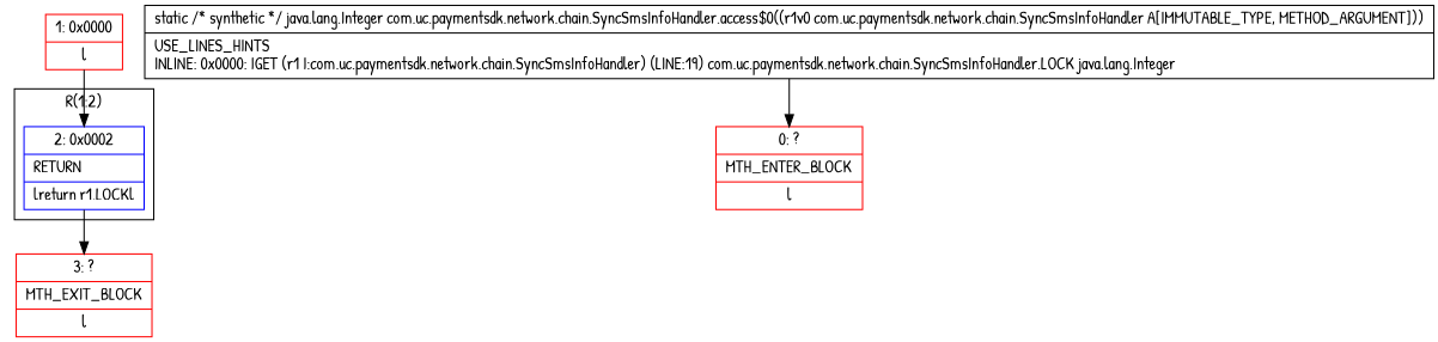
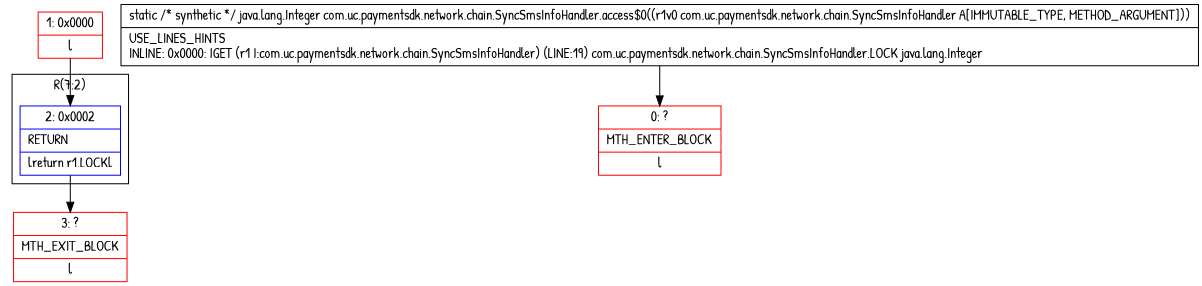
  digraph {
    fontname="Patrick Hand"
    node [color=red fontname="Patrick Hand" shape=record]
    edge [fontname="Patrick Hand"]
    n1 [color=blue label="{2\:\ 0x0002|RETURN\l|lreturn r1.LOCKl}"]
    n2 [label="{3\:\ ?|MTH_EXIT_BLOCK\l|l}"]
    n3 [label="{0\:\ ?|MTH_ENTER_BLOCK\l|l}"]
    n4 [label="{1\:\ 0x0000|l}"]
    n5 [label="{static \/* synthetic *\/ java.lang.Integer com.uc.paymentsdk.network.chain.SyncSmsInfoHandler.access$0((r1v0 com.uc.paymentsdk.network.chain.SyncSmsInfoHandler A[IMMUTABLE_TYPE, METHOD_ARGUMENT]))  | USE_LINES_HINTS\lINLINE: 0x0000: IGET (r1 I:com.uc.paymentsdk.network.chain.SyncSmsInfoHandler) (LINE:19) com.uc.paymentsdk.network.chain.SyncSmsInfoHandler.LOCK java.lang.Integer\l}" color=""]
    subgraph cluster_1 {
-     label="R(1:2)"
+     label="R(7:2)"
      n1
    }
    n1 -> n2
    n4 -> n1
    n5 -> n3
  }
